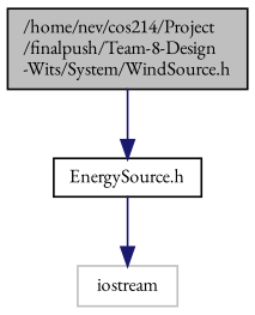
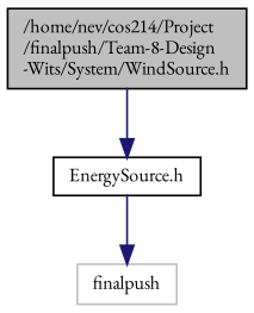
  digraph {
    fontname="EB Garamond"
    node [color=black fillcolor=white fontname="EB Garamond" fontsize=10 shape=record style=filled]
    edge [color=midnightblue fontname="EB Garamond" fontsize=10 labelfontname=Helvetica labelfontsize=10 style=solid]
    n1 [fillcolor=grey75 fontcolor=black height=0.2 label="/home/nev/cos214/Project\l/finalpush/Team-8-Design\l-Wits/System/WindSource.h" width=0.4]
    n2 [height=0.2 label="EnergySource.h" width=0.4]
-   n3 [color=grey75 height=0.2 label=iostream width=0.4]
+   n3 [color=grey75 height=0.2 label=finalpush width=0.4]
    n1 -> n2
    n2 -> n3
  }
